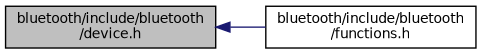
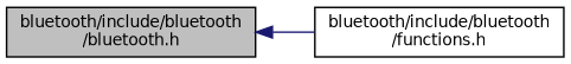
  digraph {
    rankdir=LR
    node [color=black fontname=Helvetica fontsize=10 shape=record style=filled]
-   n1 [fillcolor=grey75 fontcolor=black height=0.2 label="bluetooth/include/bluetooth\l/device.h" width=0.4]
+   n1 [fillcolor=grey75 fontcolor=black height=0.2 label="bluetooth/include/bluetooth\l/bluetooth.h" width=0.4]
    n2 [fillcolor=white height=0.2 label="bluetooth/include/bluetooth\l/functions.h" width=0.4]
    n1 -> n2 [color=midnightblue dir=back fontname=Helvetica fontsize=10 labelfontname=Helvetica labelfontsize=10 style=solid]
  }
